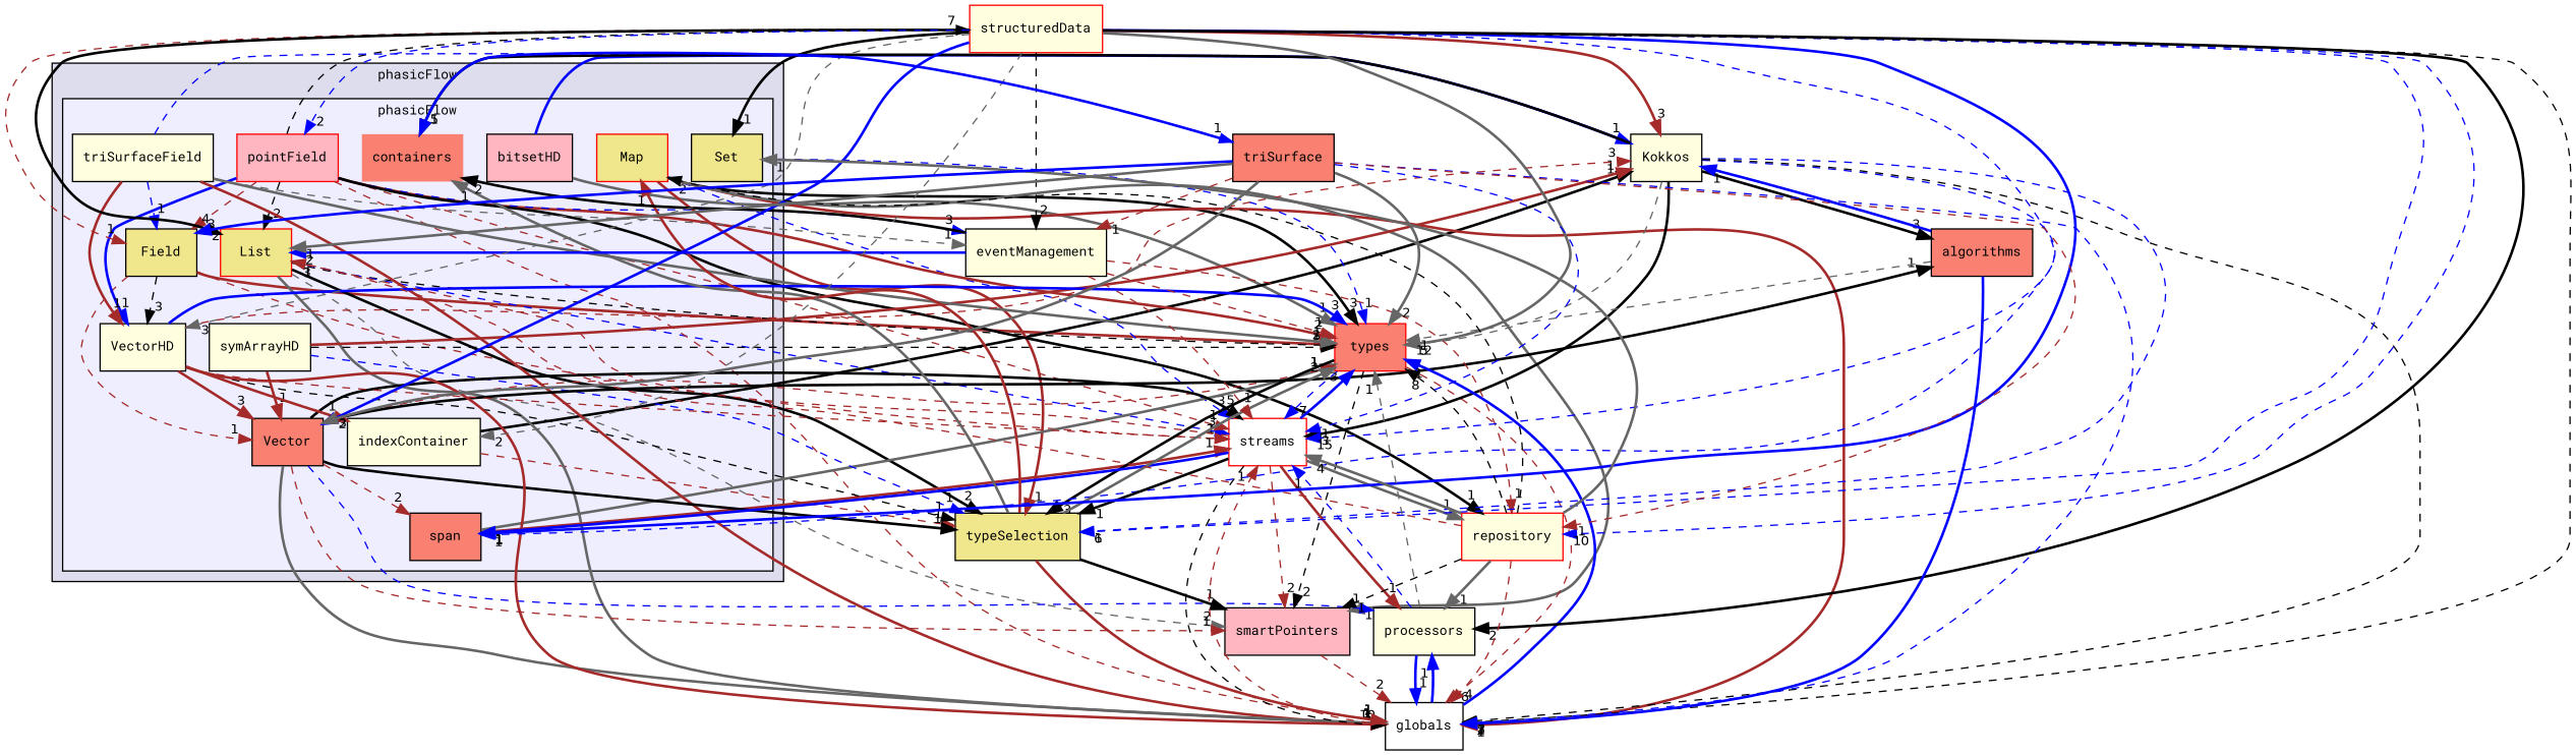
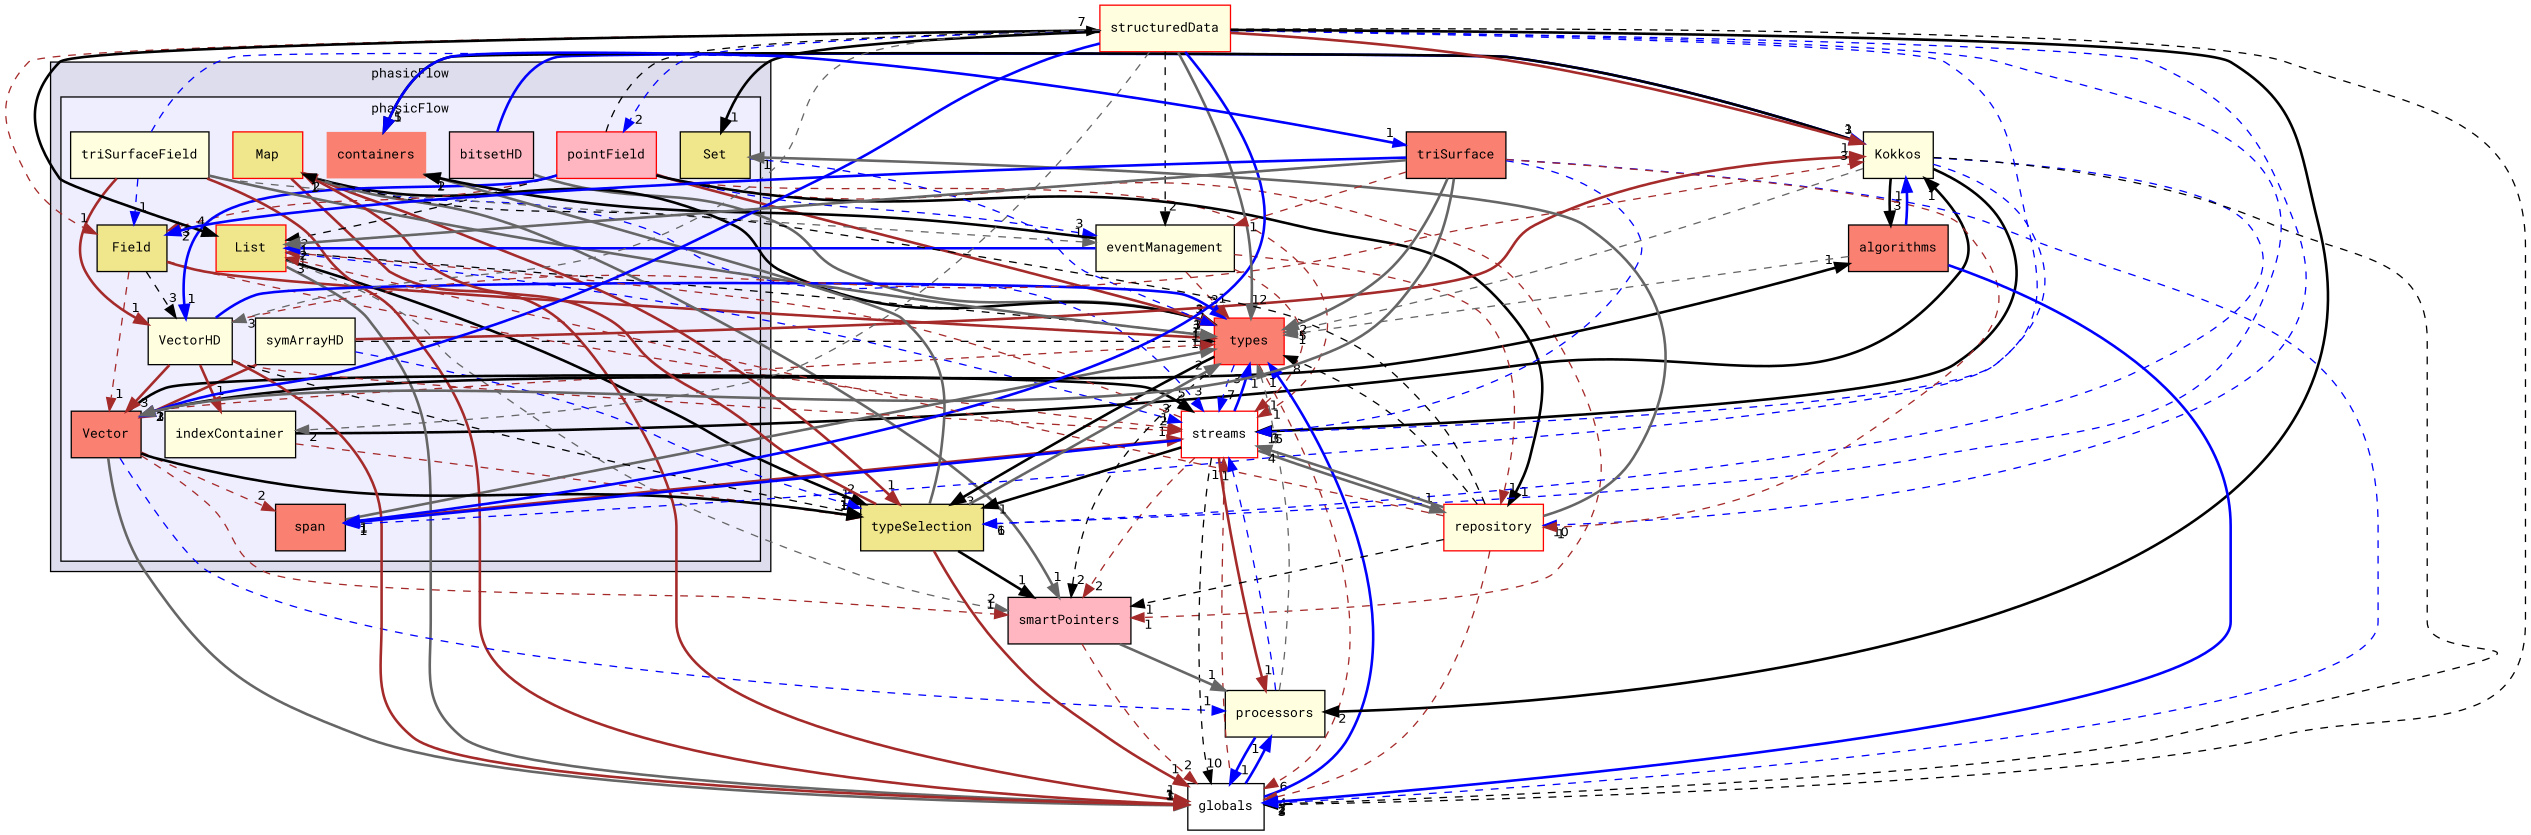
  digraph {
    compound=true
    fontname="Roboto Mono"
    node [fontname="Roboto Mono" fontsize=10 shape=box style=filled fillcolor=lightyellow]
    edge [headlabel=1 labeldistance=1.5 labelfontname=Helvetica labelfontsize=10 color=brown style=bold fontname="Roboto Mono"]
    n1 [label=containers shape=plaintext fillcolor=salmon]
    n2 [color=black fillcolor=lightpink label=bitsetHD]
    n3 [color=black fillcolor=khaki label=Field]
    n4 [color=black label=indexContainer]
    n5 [color=red fillcolor=khaki label=List]
    n6 [color=red fillcolor=khaki label=Map]
    n7 [color=red fillcolor=lightpink label=pointField]
    n8 [color=black fillcolor=khaki label=Set]
    n9 [color=black fillcolor=salmon label=span]
    n10 [color=black label=symArrayHD]
    n11 [color=black label=triSurfaceField]
    n12 [color=black fillcolor=salmon label=Vector]
    n13 [color=black label=VectorHD]
    n14 [color=red fillcolor=salmon label=types]
    n15 [label=Kokkos]
    n16 [color=red fillcolor=white label=streams]
    n17 [label=typeSelection fillcolor=khaki]
    n18 [label=globals fillcolor=white]
    n19 [label=smartPointers fillcolor=lightpink]
    n20 [label=eventManagement]
    n21 [color=red label=structuredData]
    n22 [color=red label=repository]
    n23 [label=triSurface fillcolor=salmon]
    n24 [label=algorithms fillcolor=salmon]
    n25 [label=processors]
    subgraph cluster_1 {
      bgcolor="#ddddee"
      fontsize=10
      label=phasicFlow
      pencolor=black
      subgraph cluster_2 {
        bgcolor="#eeeeff"
        fontsize=10
        pencolor=black
        n1
        n2
        n3
        n4
        n5
        n6
        n7
        n8
        n9
        n10
        n11
        n12
        n13
      }
    }
    n2 -> n14 [color=gray40]
    n2 -> n15 [color=blue]
    n3 -> n12 [style=dashed]
    n3 -> n13 [headlabel=3 color=black style=dashed]
    n3 -> n14 [headlabel=2]
    n3 -> n16 [style=dashed]
    n4 -> n15 [color=black]
    n4 -> n17 [style=dashed]
    n5 -> n14 [headlabel=3 color=black style=dashed]
    n5 -> n16 [headlabel=3 color=blue style=dashed]
    n5 -> n17 [headlabel=2 color=black]
    n5 -> n18 [color=gray40]
    n5 -> n19 [headlabel=2 color=gray40 style=dashed]
    n6 -> n14 [headlabel=3 color=black]
    n6 -> n16 [headlabel=3 color=blue style=dashed]
    n6 -> n17
    n6 -> n18
    n6 -> n19 [color=gray40]
    n7 -> n3 [headlabel=3 style=dashed]
    n7 -> n5 [headlabel=2 color=black style=dashed]
    n7 -> n13 [color=blue]
    n7 -> n14 [headlabel=2]
    n7 -> n16 [style=dashed]
-   n7 -> n18 [style=dashed]
+   n7 -> n19 [style=dashed]
    n7 -> n20 [headlabel=3 color=blue style=dashed]
    n7 -> n21 [headlabel=7 color=black style=dashed]
    n7 -> n22 [color=black]
    n8 -> n14 [color=blue style=dashed]
    n9 -> n14 [color=gray40]
    n9 -> n16
    n10 -> n12
    n10 -> n14 [color=black style=dashed]
    n10 -> n15
    n10 -> n17 [color=blue style=dashed]
    n11 -> n3 [color=blue style=dashed]
    n11 -> n13
    n11 -> n14 [color=gray40]
    n11 -> n18
    n11 -> n20 [color=gray40 style=dashed]
    n11 -> n23 [color=blue style=dashed]
    n12 -> n9 [headlabel=2 style=dashed]
    n12 -> n14 [style=dashed]
    n12 -> n16 [headlabel=5 color=black]
    n12 -> n17 [color=black]
    n12 -> n18 [color=gray40]
    n12 -> n19 [style=dashed]
    n12 -> n24 [color=black]
    n12 -> n25 [color=blue style=dashed]
    n13 -> n4
    n13 -> n12 [headlabel=3]
    n13 -> n14 [headlabel=3 color=blue]
    n13 -> n15 [headlabel=3 style=dashed]
    n13 -> n16 [headlabel=2 style=dashed]
    n13 -> n17 [color=black style=dashed]
    n13 -> n18 [headlabel=3]
    n14 -> n16 [headlabel=7 color=blue style=dashed]
    n14 -> n17 [headlabel=3 color=black]
    n14 -> n18 [headlabel=6 style=dashed]
    n14 -> n19 [headlabel=2 color=black style=dashed]
    n15 -> n1 [color=black]
    n15 -> n9 [color=blue style=dashed]
    n15 -> n14 [headlabel=5 color=gray40 style=dashed]
    n15 -> n16 [headlabel=3 color=black]
    n15 -> n17 [color=blue style=dashed]
    n15 -> n18 [headlabel=2 color=black style=dashed]
    n15 -> n24 [headlabel=3 color=black]
    n16 -> n5 [style=dashed]
    n16 -> n9 [color=blue]
    n16 -> n14 [headlabel=3 color=blue]
    n16 -> n17 [color=black]
    n16 -> n18 [headlabel=10 color=black style=dashed]
    n16 -> n19 [headlabel=2 style=dashed]
    n16 -> n22 [color=gray40]
    n16 -> n25
    n17 -> n1 [color=gray40]
    n17 -> n6
    n17 -> n14 [headlabel=2 color=gray40]
    n17 -> n18
    n17 -> n19 [color=black]
    n18 -> n14 [color=blue]
    n18 -> n16 [style=dashed]
    n18 -> n25 [color=blue]
    n19 -> n18 [headlabel=2 style=dashed]
    n20 -> n1 [headlabel=2 color=black]
    n20 -> n5 [headlabel=2 color=blue]
    n20 -> n14 [style=dashed]
    n20 -> n16 [style=dashed]
    n20 -> n22 [style=dashed]
    n21 -> n3 [style=dashed]
    n21 -> n4 [headlabel=2 color=gray40 style=dashed]
    n21 -> n5 [headlabel=4 color=black]
    n21 -> n7 [headlabel=2 color=blue style=dashed]
    n21 -> n8 [color=black]
    n21 -> n9 [color=blue]
    n21 -> n12 [headlabel=3 color=blue]
    n21 -> n13 [headlabel=3 color=gray40 style=dashed]
    n21 -> n14 [headlabel=12 color=gray40]
    n21 -> n15 [headlabel=3]
    n21 -> n16 [headlabel=15 color=blue style=dashed]
    n21 -> n17 [headlabel=6 color=blue style=dashed]
    n21 -> n18 [headlabel=3 color=black style=dashed]
    n21 -> n20 [headlabel=2 color=black style=dashed]
    n21 -> n22 [headlabel=10 color=blue style=dashed]
    n21 -> n25 [headlabel=2 color=black]
    n22 -> n5 [headlabel=3 style=dashed]
    n22 -> n6 [headlabel=2 color=black style=dashed]
    n22 -> n8 [color=gray40]
    n22 -> n14 [headlabel=8 color=black style=dashed]
    n22 -> n16 [headlabel=4 color=gray40]
    n22 -> n18 [headlabel=4 style=dashed]
    n22 -> n19 [color=black style=dashed]
-   n22 -> n25 [color=gray40]
+   n19 -> n25 [color=gray40]
    n23 -> n1 [headlabel=5 color=blue]
    n23 -> n3 [headlabel=2 color=blue]
    n23 -> n5 [color=gray40]
    n23 -> n12 [headlabel=2 color=gray40]
    n23 -> n14 [headlabel=2 color=gray40]
    n23 -> n16 [color=blue style=dashed]
    n23 -> n18 [color=blue style=dashed]
    n23 -> n20 [style=dashed]
    n23 -> n22 [style=dashed]
    n24 -> n14 [color=gray40 style=dashed]
    n24 -> n15 [color=blue]
    n24 -> n18 [headlabel=2 color=blue]
    n25 -> n14 [color=gray40 style=dashed]
    n25 -> n16 [color=blue style=dashed]
    n25 -> n18 [color=blue]
  }
